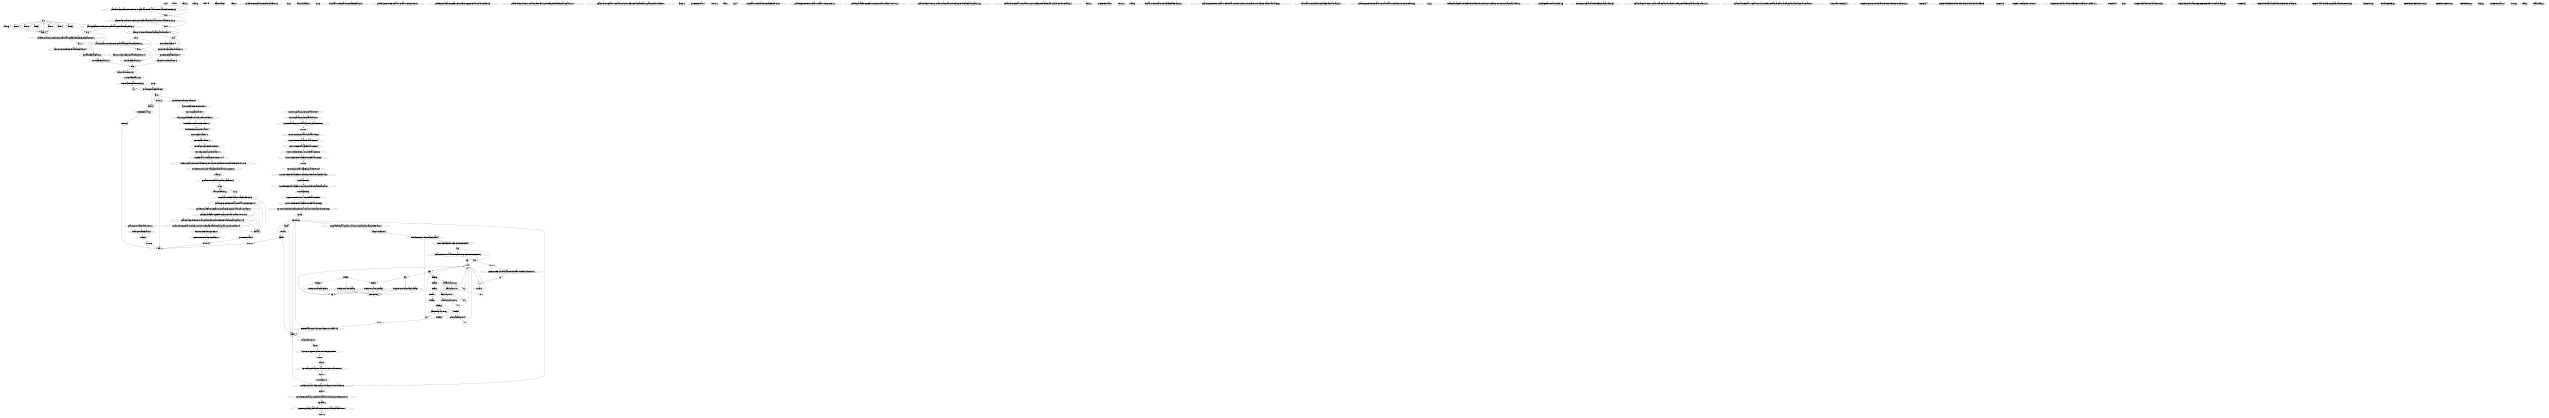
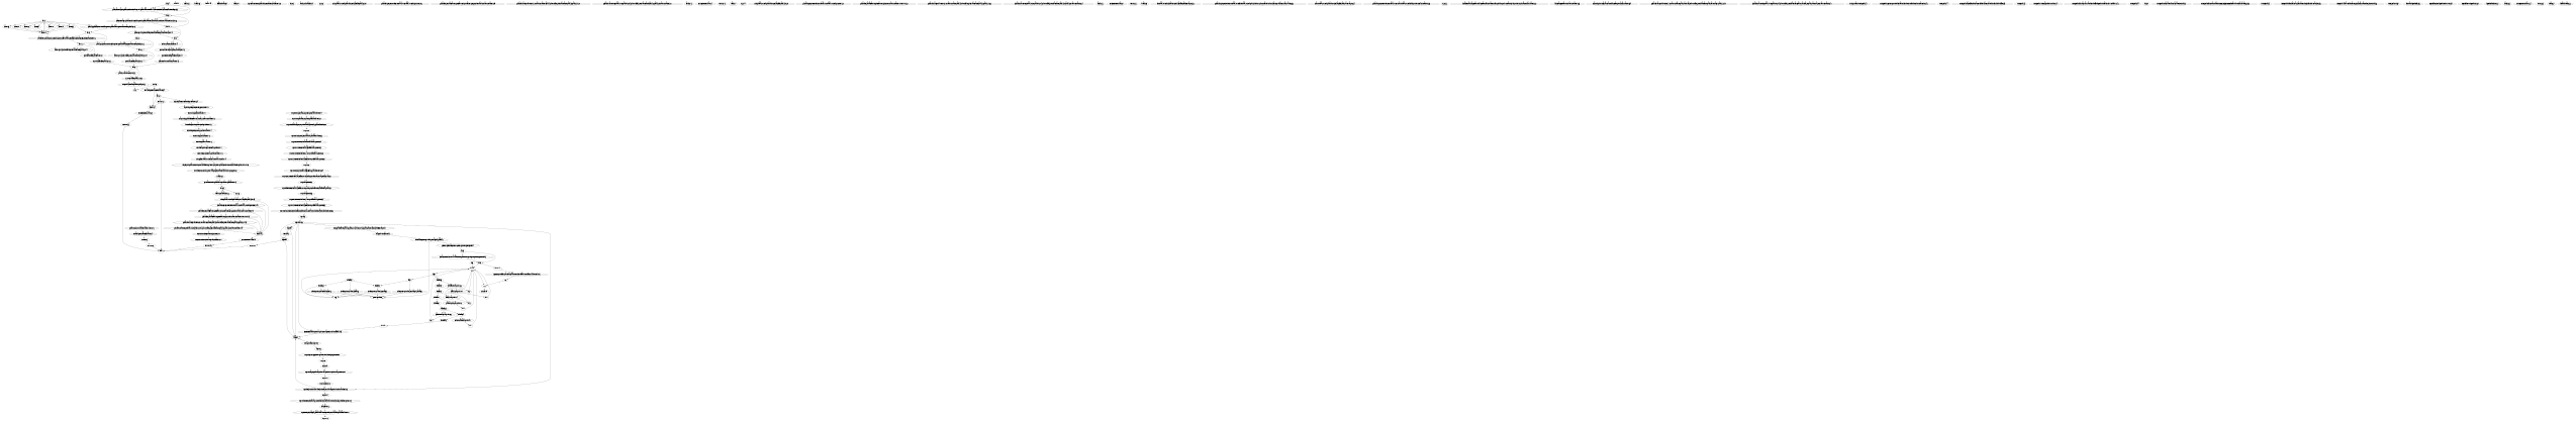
  strict digraph {
    GeoDMAMode_2
    usage_4
    ostringstream_output_5
    output_6
    output_GeoDMA_GEODMA_VERSION_STRING_DATE_TIME_7
    output_8
    output_9
    output_Usage_geodma_option_1_argument_1_option_2_argument_2_10
    output_11
    output_Options_12
    output_help_t_Print_short_help_message_with_usage_instructions_and_exit_13
    output_14
    output_k_K_t_Receive_as_argument_the_kind_of_attributes_to_be_computed_The_options_15
-   output_are_16
+   output_are_16 [label=shape_are_16]
    output_t_t_spectralAndSpatial_default_Computes_spectral_and_spatial_attributes_17
    output_18
    output_t_t_spectral_Computes_spectral_attributes_19
    output_t_t_spatial_Computes_spatial_attributes_20
    output_t_t_landscape_Computes_landscape_ecology_based_metrics_21
    output_22
    output_To_compute_Spectral_and_Spatial_attributes_23
    output_r_R_t_Receive_a_Raster_file_as_argument_24
    output_v_V_t_Receive_a_Shape_file_as_argument_25
    output_o_O_t_Receive_the_CSV_output_file_as_argument_26
    output_s_S_t_Receive_the_Shape_File_output_file_as_argument_27
    output_28
    output_To_compute_Landscape_Ecology_based_metrics_29
    output_c_C_t_Receive_a_Shape_file_corresponding_to_the_coarser_target_layer_as_30
    output_argument_31
    output_f_F_t_Receive_a_Shape_file_corresponding_to_the_finner_classified_layer_as_32
    output_argument_33
    output_o_O_t_Receive_the_CSV_output_file_as_argument_34
    output_s_S_t_Receive_the_Shape_File_output_file_as_argument_35
    output_column_t_Receive_the_name_of_the_column_that_stores_the_classes_of_the_objects_36
    output_37
    output_str_38
    string_pathRaster_pathShp_pathCSV_pathOutputShp_pathCoarserLayer_pathFinerLayer_41
    usage_94
    ERROR_Invalid_Option_argv_i_See_usage_instructions_bellow_98
    usage_99
    string_columnClasses_42
    return_95
    return_100
    main_40
    int_mode_GeoDMAMode_SpectralAndSpatial_43
    GEODMA_HOME_getenv_GEODMA_DIR_VAR_NAME_44
    if_45
    gdma_common_SetEnvVariable_TERRALIB_DIR_VAR_NAME_GEODMA_HOME_46
    if_48
    for_49
    else_104
    if_50
    _108
    WARNING_No_files_passed_as_parameter_The_default_test_files_will_be_used_105
    if_51
    else_if_65
    switch_109
    mode_GeoDMAMode_SpectralAndSpatial_52
    else_if_54
    pathRaster_argv_i_1_66
    else_if_69
    i_63
    mode_GeoDMAMode_Spectral_55
    else_if_57
    mode_GeoDMAMode_Spatial_58
    else_if_60
    mode_GeoDMAMode_Landscape_61
    i_67
    pathShp_argv_i_1_70
    else_if_73
    i_71
    pathCSV_argv_i_1_74
    else_if_77
    i_75
    pathOutputShp_argv_i_1_78
    else_if_81
    i_79
    else_if_85
    pathFinerLayer_argv_i_1_86
    else_if_89
    i_83
    i_87
    columnClasses_argv_i_1_90
    else_if_93
    i_91
    else_97
    final
    _106
    case_110
    case_111
    if_112
    pathShp_gdma_common_FindInGeoDMAPath_data_segmentation_example_shp_113
    if_115
    case_124
    case_133
    case_183
    case_201
    case_218
    case_231
    pathRaster_gdma_common_FindInGeoDMAPath_data_GeoReferencedImagesRegisterExample_tif_116
    if_118
    pathOutputShp_boost_filesystem_basename_pathShp_119
    Input_Raster_file_pathRaster_121
    Input_Shape_File_pathShp_122
    if_152
    pathCSV_attributes_csv_153
    CSV_output_file_pathCSV_155
    break_123
    if_125
    pathShp_gdma_common_FindInGeoDMAPath_data_segmentation_example_shp_126
    if_128
    pathOutputShp_boost_filesystem_basename_pathShp_129
    Input_Shape_File_pathShp_131
    break_132
    if_134
    pathCoarserLayer_gdma_common_FindInGeoDMAPath_data_tests_terraclass_tests_terraclass_cells_tests_shp_135
    if_137
    pathFinerLayer_gdma_common_FindInGeoDMAPath_data_tests_terraclass_tests_terraclass_tests_shp_138
    if_140
    pathOutputShp_boost_filesystem_basename_pathCoarserLayer_141
    if_143
    columnClasses_tcclasse_144
    Input_Coarser_Layer_pathCoarserLayer_146
    Input_Finer_File_pathFinerLayer_147
    Classes_column_columnClasses_148
    break_149
    default_break_150
    Output_Shape_File_pathOutputShp_156
    _157
    try_158
    TerraLib_getInstance_initialize_159
    if_160
    catch_164
    return_161
    unique_ptr_te_rst_Raster_inputRaster_169
    cerr_ERROR_e_what_165
    map_string_te_gm_Geometry_gm_ctner_170
    return_166
    vector_unsigned_int_bands_171
    map_string_gdma_fte_FeaturesSummary_m_attr_container_172
    boost_bimap_string_size_t_pols_positions_173
    vector_te_gm_Geometry_pols_container_174
    vector_string_pol_classes_175
    set_string_class_values_176
    boost_bimap_string_size_t_cells_positions_177
    vector_te_gm_Geometry_cells_container_178
-   string_finerDataSourceId_coarserDataSourceId_179 [label=string_finerDataSourceId_saveAttributesToCSV_179]
+   string_finerDataSourceId_coarserDataSourceId_179
    unique_ptr_gdma_common_CommandLineProgViewer_prog_new_gdma_common_CommandLineProgViewer_100_180
    int_id_te_common_ProgressManager_getInstance_addViewer_prog_get_181
    switch_182
    inputRaster_reset_gdma_dm_openRaster_pathRaster_184
    for_185
    bands_push_back_i_186
    try_188
    string_dataSourceId_gdma_dm_openShapefile_pathShp_189
    gdma_dm_getGeometriesFromDataSource_dataSourceId_gm_ctner_190
    catch_196
    gdma_fte_SpectralFeatures_getFeatures_inputRaster_get_gm_ctner_bands_m_attr_container_191
    cerr_ERROR_e_what_197
    gdma_fte_SpatialFeatures_getFeatures_gm_ctner_m_attr_container_true_1000_192
    gdma_dm_saveAttributesToCSV_m_attr_container_pathShp_boost_filesystem_basename_pathShp_pathCSV_193
    gdma_dm_saveToOGRDataSource_pathOutputShp_boost_filesystem_basename_pathShp_pathShp_m_attr_container_194
    te_common_FreeContents_gm_ctner_270
    te_common_FreeContents_pols_container_271
    return_198
    break_200
    inputRaster_reset_gdma_dm_openRaster_pathRaster_202
    for_203
    bands_push_back_i_204
    try_206
    string_dataSourceId_gdma_dm_openShapefile_pathShp_207
    gdma_dm_getGeometriesFromDataSource_dataSourceId_gm_ctner_208
    gdma_fte_SpectralFeatures_getFeatures_inputRaster_get_gm_ctner_bands_m_attr_container_209
    gdma_dm_saveAttributesToCSV_m_attr_container_pathShp_boost_filesystem_basename_pathShp_pathCSV_210
    gdma_dm_saveToOGRDataSource_pathOutputShp_boost_filesystem_basename_pathShp_pathShp_m_attr_container_211
    catch_213
    cerr_ERROR_e_what_214
    return_215
    break_217
    try_219
    string_dataSourceId_gdma_dm_openShapefile_pathShp_220
    gdma_dm_getGeometriesFromDataSource_dataSourceId_gm_ctner_221
    gdma_fte_SpatialFeatures_getFeatures_gm_ctner_m_attr_container_true_1000_222
    gdma_dm_saveAttributesToCSV_m_attr_container_pathShp_boost_filesystem_basename_pathShp_pathCSV_223
    gdma_dm_saveToOGRDataSource_pathOutputShp_boost_filesystem_basename_pathShp_pathShp_m_attr_container_224
    catch_226
    cerr_ERROR_e_what_227
    return_228
    break_230
    finerDataSourceId_gdma_dm_openShapefile_pathFinerLayer_232
    gdma_dm_getGeometriesFromDataSource_finerDataSourceId_pols_positions_pols_container_columnClasses_pol_classes_class_values_233
    coarserDataSourceId_gdma_dm_openShapefile_pathCoarserLayer_234
    gdma_dm_getGeometriesFromDataSource_coarserDataSourceId_cells_positions_cells_container_235
    try_236
    gdma_fte_LandscapeFeatures_ldscFeat_cells_container_cells_positions_pols_container_pols_positions_pol_classes_class_values_237
    ldscFeat_getFeatures_m_attr_container_238
    map_string_int_mapClassNames_ldscFeat_getMapClassNames_239
    gdma_dm_saveAttributesToCSV_m_attr_container_pathCoarserLayer_boost_filesystem_basename_pathCoarserLayer_pathCSV_240
    gdma_dm_saveToOGRDataSource_pathOutputShp_boost_filesystem_basename_pathCoarserLayer_pathCoarserLayer_m_attr_container_241
    ostringstream_outLegend_242
    outLegend_WARNING_Due_to_limitations_in_the_size_of_the_column_names_in_243
    outLegend_244
    outLegend_shape_files_the_names_of_the_classes_saved_in_this_kind_of_file_245
    outLegend_246
    outLegend_were_mapped_to_numbers_247
    outLegend_This_map_was_saved_in_the_file_legend_txt_and_is_shown_bellow_248
    outLegend_249
    for_250
    outLegend_t_mapValue_first_mapValue_second_251
    outLegend_This_means_that_IN_THE_SHAPE_FILE_the_attribute_class_area_CA_253
    outLegend_254
    outLegend_of_the_class_mapClassNames_begin_first_for_example_255
    outLegend_will_have_the_name_CA_mapClassNames_begin_second_256
    n214 [label=outLegend_str_557]
    ofstream_legendFile_258
    legendFile_open_legend_txt_ios_out_259
    legendFile_outLegend_str_260
    legendFile_close_261
    catch_263
    cerr_ERROR_e_what_264
    return_265
    break_267
    default_break_268
    gdma_common_unloadTerraLibDrivers_273
    TerraLib_getInstance_finalize_274
    Done_275
    return_276
    GeoDMAMode_2 -> GeoDMAMode_2
    usage_4 -> usage_4
    usage_4 -> ostringstream_output_5
    ostringstream_output_5 -> output_6
    output_6 -> output_GeoDMA_GEODMA_VERSION_STRING_DATE_TIME_7
    output_GeoDMA_GEODMA_VERSION_STRING_DATE_TIME_7 -> output_8
    output_8 -> output_9
    output_9 -> output_Usage_geodma_option_1_argument_1_option_2_argument_2_10
    output_Usage_geodma_option_1_argument_1_option_2_argument_2_10 -> output_11
    output_11 -> output_Options_12
    output_Options_12 -> output_help_t_Print_short_help_message_with_usage_instructions_and_exit_13
    output_help_t_Print_short_help_message_with_usage_instructions_and_exit_13 -> usage_4
    output_help_t_Print_short_help_message_with_usage_instructions_and_exit_13 -> output_14
    output_14 -> output_k_K_t_Receive_as_argument_the_kind_of_attributes_to_be_computed_The_options_15
    output_k_K_t_Receive_as_argument_the_kind_of_attributes_to_be_computed_The_options_15 -> output_are_16
    output_are_16 -> output_t_t_spectralAndSpatial_default_Computes_spectral_and_spatial_attributes_17
    output_t_t_spectralAndSpatial_default_Computes_spectral_and_spatial_attributes_17 -> output_18
    output_t_t_spectral_Computes_spectral_attributes_19 -> output_t_t_spatial_Computes_spatial_attributes_20
    output_t_t_spatial_Computes_spatial_attributes_20 -> output_t_t_landscape_Computes_landscape_ecology_based_metrics_21
    output_t_t_landscape_Computes_landscape_ecology_based_metrics_21 -> output_22
    output_22 -> output_To_compute_Spectral_and_Spatial_attributes_23
    output_To_compute_Spectral_and_Spatial_attributes_23 -> output_r_R_t_Receive_a_Raster_file_as_argument_24
    output_r_R_t_Receive_a_Raster_file_as_argument_24 -> output_v_V_t_Receive_a_Shape_file_as_argument_25
    output_v_V_t_Receive_a_Shape_file_as_argument_25 -> output_o_O_t_Receive_the_CSV_output_file_as_argument_26
    output_o_O_t_Receive_the_CSV_output_file_as_argument_26 -> output_s_S_t_Receive_the_Shape_File_output_file_as_argument_27
    output_s_S_t_Receive_the_Shape_File_output_file_as_argument_27 -> output_28
    output_28 -> output_To_compute_Landscape_Ecology_based_metrics_29
    output_To_compute_Landscape_Ecology_based_metrics_29 -> output_c_C_t_Receive_a_Shape_file_corresponding_to_the_coarser_target_layer_as_30
    output_c_C_t_Receive_a_Shape_file_corresponding_to_the_coarser_target_layer_as_30 -> output_argument_31
    output_argument_31 -> output_f_F_t_Receive_a_Shape_file_corresponding_to_the_finner_classified_layer_as_32
    output_f_F_t_Receive_a_Shape_file_corresponding_to_the_finner_classified_layer_as_32 -> output_argument_33
    output_argument_33 -> output_o_O_t_Receive_the_CSV_output_file_as_argument_34
    output_o_O_t_Receive_the_CSV_output_file_as_argument_34 -> output_s_S_t_Receive_the_Shape_File_output_file_as_argument_35
    output_s_S_t_Receive_the_Shape_File_output_file_as_argument_35 -> output_column_t_Receive_the_name_of_the_column_that_stores_the_classes_of_the_objects_36
    output_column_t_Receive_the_name_of_the_column_that_stores_the_classes_of_the_objects_36 -> output_37
    output_37 -> output_str_38
    output_str_38 -> usage_4
    output_str_38 -> output_help_t_Print_short_help_message_with_usage_instructions_and_exit_13
    output_str_38 -> string_pathRaster_pathShp_pathCSV_pathOutputShp_pathCoarserLayer_pathFinerLayer_41
    output_str_38 -> usage_94
    output_str_38 -> ERROR_Invalid_Option_argv_i_See_usage_instructions_bellow_98
    output_str_38 -> usage_99
    string_pathRaster_pathShp_pathCSV_pathOutputShp_pathCoarserLayer_pathFinerLayer_41 -> string_columnClasses_42
    usage_94 -> usage_4
    usage_94 -> return_95
    ERROR_Invalid_Option_argv_i_See_usage_instructions_bellow_98 -> usage_4
    usage_99 -> usage_4
    usage_99 -> return_100
    string_columnClasses_42 -> int_mode_GeoDMAMode_SpectralAndSpatial_43
    return_95 -> usage_99
    return_100 -> final
    int_mode_GeoDMAMode_SpectralAndSpatial_43 -> GeoDMAMode_2
    int_mode_GeoDMAMode_SpectralAndSpatial_43 -> GEODMA_HOME_getenv_GEODMA_DIR_VAR_NAME_44
    GEODMA_HOME_getenv_GEODMA_DIR_VAR_NAME_44 -> if_45
    if_45 -> gdma_common_SetEnvVariable_TERRALIB_DIR_VAR_NAME_GEODMA_HOME_46
    if_45 -> if_48
    gdma_common_SetEnvVariable_TERRALIB_DIR_VAR_NAME_GEODMA_HOME_46 -> if_48
    if_48 -> for_49
    if_48 -> else_104
    for_49 -> if_50
    for_49 -> _108
    else_104 -> WARNING_No_files_passed_as_parameter_The_default_test_files_will_be_used_105
    if_50 -> if_51
    if_50 -> else_if_65
    _108 -> switch_109
    WARNING_No_files_passed_as_parameter_The_default_test_files_will_be_used_105 -> _106
    if_51 -> mode_GeoDMAMode_SpectralAndSpatial_52
    if_51 -> else_if_54
    else_if_65 -> pathRaster_argv_i_1_66
    else_if_65 -> else_if_69
    mode_GeoDMAMode_SpectralAndSpatial_52 -> GeoDMAMode_2
    mode_GeoDMAMode_SpectralAndSpatial_52 -> i_63
    else_if_54 -> mode_GeoDMAMode_Spectral_55
    pathRaster_argv_i_1_66 -> i_67
    else_if_69 -> pathShp_argv_i_1_70
    else_if_69 -> else_if_73
    i_63 -> for_49
    mode_GeoDMAMode_Spectral_55 -> GeoDMAMode_2
    mode_GeoDMAMode_Spectral_55 -> i_63
    else_if_57 -> else_if_54
    else_if_57 -> mode_GeoDMAMode_Spatial_58
    else_if_57 -> else_if_60
    mode_GeoDMAMode_Spatial_58 -> GeoDMAMode_2
    mode_GeoDMAMode_Spatial_58 -> i_63
    else_if_60 -> i_63
    else_if_60 -> mode_GeoDMAMode_Landscape_61
    mode_GeoDMAMode_Landscape_61 -> GeoDMAMode_2
    mode_GeoDMAMode_Landscape_61 -> i_63
    i_67 -> for_49
    pathShp_argv_i_1_70 -> i_71
    else_if_73 -> pathCSV_argv_i_1_74
    else_if_73 -> else_if_77
    i_71 -> for_49
    pathCSV_argv_i_1_74 -> i_75
    else_if_77 -> pathOutputShp_argv_i_1_78
    else_if_77 -> else_if_81
    i_75 -> for_49
    pathOutputShp_argv_i_1_78 -> i_79
    else_if_81 -> else_if_85
    i_79 -> for_49
    else_if_85 -> pathFinerLayer_argv_i_1_86
    else_if_85 -> else_if_89
    pathFinerLayer_argv_i_1_86 -> i_87
    else_if_89 -> columnClasses_argv_i_1_90
    else_if_89 -> else_if_93
    i_83 -> for_49
    i_87 -> for_49
    columnClasses_argv_i_1_90 -> i_91
    else_if_93 -> else_97
    i_91 -> for_49
    else_97 -> ERROR_Invalid_Option_argv_i_See_usage_instructions_bellow_98
    _106 -> _108
    case_110 -> case_111
    case_111 -> case_111
    case_111 -> if_112
    if_112 -> case_110
    if_112 -> case_111
    if_112 -> pathShp_gdma_common_FindInGeoDMAPath_data_segmentation_example_shp_113
    if_112 -> if_115
    if_112 -> case_124
    if_112 -> case_133
    if_112 -> case_183
    if_112 -> case_201
    if_112 -> case_218
    if_112 -> case_231
    pathShp_gdma_common_FindInGeoDMAPath_data_segmentation_example_shp_113 -> if_115
    if_115 -> pathRaster_gdma_common_FindInGeoDMAPath_data_GeoReferencedImagesRegisterExample_tif_116
    if_115 -> if_118
    case_124 -> case_111
    case_133 -> case_111
    case_183 -> case_111
    case_201 -> case_111
    case_218 -> case_111
    case_231 -> case_111
    pathRaster_gdma_common_FindInGeoDMAPath_data_GeoReferencedImagesRegisterExample_tif_116 -> if_118
    if_118 -> pathOutputShp_boost_filesystem_basename_pathShp_119
    if_118 -> Input_Raster_file_pathRaster_121
    pathOutputShp_boost_filesystem_basename_pathShp_119 -> Input_Raster_file_pathRaster_121
    Input_Raster_file_pathRaster_121 -> Input_Shape_File_pathShp_122
    Input_Shape_File_pathShp_122 -> if_152
    if_152 -> pathCSV_attributes_csv_153
    if_152 -> CSV_output_file_pathCSV_155
    pathCSV_attributes_csv_153 -> CSV_output_file_pathCSV_155
    CSV_output_file_pathCSV_155 -> Output_Shape_File_pathOutputShp_156
    if_125 -> pathShp_gdma_common_FindInGeoDMAPath_data_segmentation_example_shp_126
    if_125 -> if_128
    pathShp_gdma_common_FindInGeoDMAPath_data_segmentation_example_shp_126 -> if_128
    if_128 -> pathOutputShp_boost_filesystem_basename_pathShp_129
    if_128 -> Input_Shape_File_pathShp_131
    pathOutputShp_boost_filesystem_basename_pathShp_129 -> Input_Shape_File_pathShp_131
    Input_Shape_File_pathShp_131 -> if_152
    if_134 -> pathCoarserLayer_gdma_common_FindInGeoDMAPath_data_tests_terraclass_tests_terraclass_cells_tests_shp_135
    if_134 -> if_137
    pathCoarserLayer_gdma_common_FindInGeoDMAPath_data_tests_terraclass_tests_terraclass_cells_tests_shp_135 -> if_137
    if_137 -> pathFinerLayer_gdma_common_FindInGeoDMAPath_data_tests_terraclass_tests_terraclass_tests_shp_138
    if_137 -> if_140
    pathFinerLayer_gdma_common_FindInGeoDMAPath_data_tests_terraclass_tests_terraclass_tests_shp_138 -> if_140
    if_140 -> pathOutputShp_boost_filesystem_basename_pathCoarserLayer_141
    if_140 -> if_143
    pathOutputShp_boost_filesystem_basename_pathCoarserLayer_141 -> if_143
    if_143 -> columnClasses_tcclasse_144
    if_143 -> Input_Coarser_Layer_pathCoarserLayer_146
    columnClasses_tcclasse_144 -> Input_Coarser_Layer_pathCoarserLayer_146
    Input_Coarser_Layer_pathCoarserLayer_146 -> Input_Finer_File_pathFinerLayer_147
    Input_Finer_File_pathFinerLayer_147 -> Classes_column_columnClasses_148
    Classes_column_columnClasses_148 -> if_152
    Output_Shape_File_pathOutputShp_156 -> _157
    try_158 -> _157
    try_158 -> TerraLib_getInstance_initialize_159
    TerraLib_getInstance_initialize_159 -> if_160
    TerraLib_getInstance_initialize_159 -> catch_164
    if_160 -> catch_164
    if_160 -> return_161
    if_160 -> unique_ptr_te_rst_Raster_inputRaster_169
    catch_164 -> cerr_ERROR_e_what_165
    return_161 -> final
    return_161 -> catch_164
    unique_ptr_te_rst_Raster_inputRaster_169 -> map_string_te_gm_Geometry_gm_ctner_170
    cerr_ERROR_e_what_165 -> return_166
    map_string_te_gm_Geometry_gm_ctner_170 -> vector_unsigned_int_bands_171
    return_166 -> final
    vector_unsigned_int_bands_171 -> map_string_gdma_fte_FeaturesSummary_m_attr_container_172
    map_string_gdma_fte_FeaturesSummary_m_attr_container_172 -> boost_bimap_string_size_t_pols_positions_173
    boost_bimap_string_size_t_pols_positions_173 -> vector_te_gm_Geometry_pols_container_174
    vector_te_gm_Geometry_pols_container_174 -> vector_string_pol_classes_175
    vector_string_pol_classes_175 -> set_string_class_values_176
    set_string_class_values_176 -> boost_bimap_string_size_t_cells_positions_177
    boost_bimap_string_size_t_cells_positions_177 -> vector_te_gm_Geometry_cells_container_178
    vector_te_gm_Geometry_cells_container_178 -> string_finerDataSourceId_coarserDataSourceId_179
    string_finerDataSourceId_coarserDataSourceId_179 -> unique_ptr_gdma_common_CommandLineProgViewer_prog_new_gdma_common_CommandLineProgViewer_100_180
    unique_ptr_gdma_common_CommandLineProgViewer_prog_new_gdma_common_CommandLineProgViewer_100_180 -> int_id_te_common_ProgressManager_getInstance_addViewer_prog_get_181
    int_id_te_common_ProgressManager_getInstance_addViewer_prog_get_181 -> switch_182
    switch_182 -> inputRaster_reset_gdma_dm_openRaster_pathRaster_184
    inputRaster_reset_gdma_dm_openRaster_pathRaster_184 -> for_185
    for_185 -> bands_push_back_i_186
    for_185 -> try_188
    bands_push_back_i_186 -> for_185
    try_188 -> string_dataSourceId_gdma_dm_openShapefile_pathShp_189
    string_dataSourceId_gdma_dm_openShapefile_pathShp_189 -> gdma_dm_getGeometriesFromDataSource_dataSourceId_gm_ctner_190
    string_dataSourceId_gdma_dm_openShapefile_pathShp_189 -> catch_196
    gdma_dm_getGeometriesFromDataSource_dataSourceId_gm_ctner_190 -> catch_196
    gdma_dm_getGeometriesFromDataSource_dataSourceId_gm_ctner_190 -> gdma_fte_SpectralFeatures_getFeatures_inputRaster_get_gm_ctner_bands_m_attr_container_191
    catch_196 -> cerr_ERROR_e_what_197
    gdma_fte_SpectralFeatures_getFeatures_inputRaster_get_gm_ctner_bands_m_attr_container_191 -> catch_196
    gdma_fte_SpectralFeatures_getFeatures_inputRaster_get_gm_ctner_bands_m_attr_container_191 -> gdma_fte_SpatialFeatures_getFeatures_gm_ctner_m_attr_container_true_1000_192
    cerr_ERROR_e_what_197 -> return_198
    gdma_fte_SpatialFeatures_getFeatures_gm_ctner_m_attr_container_true_1000_192 -> catch_196
    gdma_fte_SpatialFeatures_getFeatures_gm_ctner_m_attr_container_true_1000_192 -> gdma_dm_saveAttributesToCSV_m_attr_container_pathShp_boost_filesystem_basename_pathShp_pathCSV_193
    gdma_dm_saveAttributesToCSV_m_attr_container_pathShp_boost_filesystem_basename_pathShp_pathCSV_193 -> catch_196
    gdma_dm_saveAttributesToCSV_m_attr_container_pathShp_boost_filesystem_basename_pathShp_pathCSV_193 -> gdma_dm_saveToOGRDataSource_pathOutputShp_boost_filesystem_basename_pathShp_pathShp_m_attr_container_194
    gdma_dm_saveToOGRDataSource_pathOutputShp_boost_filesystem_basename_pathShp_pathShp_m_attr_container_194 -> catch_196
    gdma_dm_saveToOGRDataSource_pathOutputShp_boost_filesystem_basename_pathShp_pathShp_m_attr_container_194 -> te_common_FreeContents_gm_ctner_270
    te_common_FreeContents_gm_ctner_270 -> te_common_FreeContents_pols_container_271
    return_198 -> final
    gdma_common_unloadTerraLibDrivers_273 -> TerraLib_getInstance_finalize_274
    TerraLib_getInstance_finalize_274 -> Done_275
    Done_275 -> return_276
    return_276 -> final
  }
